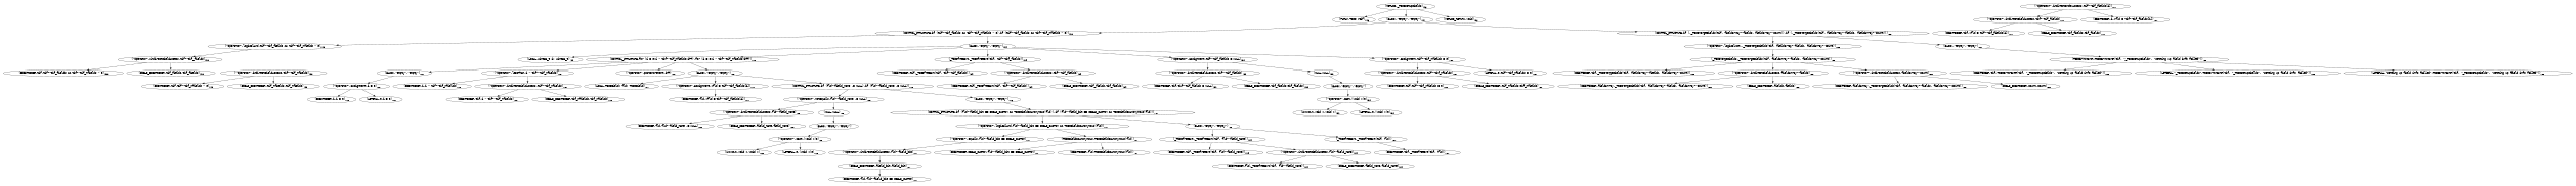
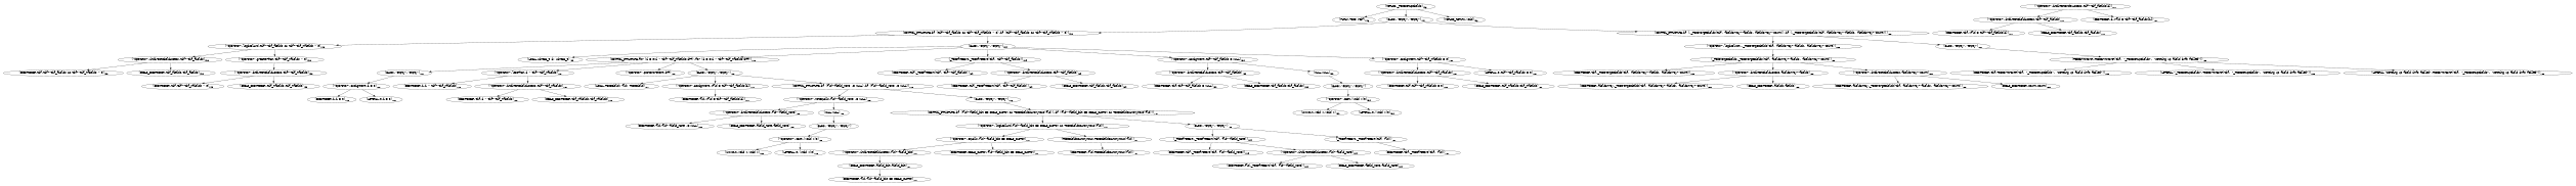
  digraph {
    fontname="DejaVu Sans Mono"
    node [fontname="DejaVu Sans Mono"]
    edge [fontname="DejaVu Sans Mono"]
    n1 [label=<(METHOD,_TIFFSetupFields)<SUB>706</SUB>>]
    n2 [label=<(PARAM,TIFF *tif)<SUB>706</SUB>>]
    n3 [label=<(BLOCK,&lt;empty&gt;,&lt;empty&gt;)<SUB>707</SUB>>]
    n4 [label=<(METHOD_RETURN,void)<SUB>706</SUB>>]
    n5 [label=<(CONTROL_STRUCTURE,if (tif-&gt;tif_fields &amp;&amp; tif-&gt;tif_nfields &gt; 0),if (tif-&gt;tif_fields &amp;&amp; tif-&gt;tif_nfields &gt; 0))<SUB>708</SUB>>]
    n6 [label=<(CONTROL_STRUCTURE,if (!_TIFFMergeFields(tif, fieldarray-&gt;fields, fieldarray-&gt;count)),if (!_TIFFMergeFields(tif, fieldarray-&gt;fields, fieldarray-&gt;count)))<SUB>733</SUB>>]
    n7 [label=<(&lt;operator&gt;.logicalAnd,tif-&gt;tif_fields &amp;&amp; tif-&gt;tif_nfields &gt; 0)<SUB>708</SUB>>]
    n8 [label=<(BLOCK,&lt;empty&gt;,&lt;empty&gt;)<SUB>709</SUB>>]
    n9 [label=<(&lt;operator&gt;.logicalNot,!_TIFFMergeFields(tif, fieldarray-&gt;fields, fieldarray-&gt;count))<SUB>733</SUB>>]
    n10 [label=<(BLOCK,&lt;empty&gt;,&lt;empty&gt;)<SUB>734</SUB>>]
    n11 [label=<(&lt;operator&gt;.indirectFieldAccess,tif-&gt;tif_fields)<SUB>708</SUB>>]
+   n12 [label=<(&lt;operator&gt;.greaterThan,tif-&gt;tif_nfields &gt; 0)<SUB>708</SUB>>]
    n13 [label=<(LOCAL,uint32_t i: uint32_t)<SUB>710</SUB>>]
    n14 [label=<(CONTROL_STRUCTURE,for (i = 0;i &lt; tif-&gt;tif_nfields;i++),for (i = 0;i &lt; tif-&gt;tif_nfields;i++))<SUB>712</SUB>>]
    n15 [label=<(_TIFFfreeExt,_TIFFfreeExt(tif, tif-&gt;tif_fields))<SUB>729</SUB>>]
    n16 [label=<(&lt;operator&gt;.assignment,tif-&gt;tif_fields = NULL)<SUB>730</SUB>>]
    n17 [label=<(&lt;operator&gt;.assignment,tif-&gt;tif_nfields = 0)<SUB>731</SUB>>]
    n18 [label=<(IDENTIFIER,tif,tif-&gt;tif_fields &amp;&amp; tif-&gt;tif_nfields &gt; 0)<SUB>708</SUB>>]
    n19 [label=<(FIELD_IDENTIFIER,tif_fields,tif_fields)<SUB>708</SUB>>]
    n20 [label=<(&lt;operator&gt;.indirectFieldAccess,tif-&gt;tif_nfields)<SUB>708</SUB>>]
    n21 [label=<(IDENTIFIER,tif,tif-&gt;tif_nfields &gt; 0)<SUB>708</SUB>>]
    n22 [label=<(FIELD_IDENTIFIER,tif_nfields,tif_nfields)<SUB>708</SUB>>]
    n23 [label=<(BLOCK,&lt;empty&gt;,&lt;empty&gt;)<SUB>712</SUB>>]
    n24 [label=<(&lt;operator&gt;.lessThan,i &lt; tif-&gt;tif_nfields)<SUB>712</SUB>>]
    n25 [label=<(&lt;operator&gt;.postIncrement,i++)<SUB>712</SUB>>]
    n26 [label=<(BLOCK,&lt;empty&gt;,&lt;empty&gt;)<SUB>713</SUB>>]
    n27 [label=<(IDENTIFIER,tif,_TIFFfreeExt(tif, tif-&gt;tif_fields))<SUB>729</SUB>>]
    n28 [label=<(&lt;operator&gt;.indirectFieldAccess,tif-&gt;tif_fields)<SUB>729</SUB>>]
    n29 [label=<(&lt;operator&gt;.indirectFieldAccess,tif-&gt;tif_fields)<SUB>730</SUB>>]
    n30 [label=<(NULL,NULL)<SUB>730</SUB>>]
    n31 [label=<(&lt;operator&gt;.indirectFieldAccess,tif-&gt;tif_nfields)<SUB>731</SUB>>]
    n32 [label=<(LITERAL,0,tif-&gt;tif_nfields = 0)<SUB>731</SUB>>]
    n33 [label=<(&lt;operator&gt;.assignment,i = 0)<SUB>712</SUB>>]
    n34 [label=<(IDENTIFIER,i,i &lt; tif-&gt;tif_nfields)<SUB>712</SUB>>]
    n35 [label=<(&lt;operator&gt;.indirectFieldAccess,tif-&gt;tif_nfields)<SUB>712</SUB>>]
    n36 [label=<(LOCAL,TIFFField* fld: TIFFField)<SUB>714</SUB>>]
    n37 [label=<(&lt;operator&gt;.assignment,*fld = tif-&gt;tif_fields[i])<SUB>714</SUB>>]
    n38 [label=<(CONTROL_STRUCTURE,if (fld-&gt;field_name != NULL),if (fld-&gt;field_name != NULL))<SUB>715</SUB>>]
    n39 [label=<(IDENTIFIER,i,i = 0)<SUB>712</SUB>>]
    n40 [label=<(LITERAL,0,i = 0)<SUB>712</SUB>>]
    n41 [label=<(IDENTIFIER,tif,i &lt; tif-&gt;tif_nfields)<SUB>712</SUB>>]
    n42 [label=<(FIELD_IDENTIFIER,tif_nfields,tif_nfields)<SUB>712</SUB>>]
    n43 [label=<(IDENTIFIER,fld,*fld = tif-&gt;tif_fields[i])<SUB>714</SUB>>]
    n44 [label=<(&lt;operator&gt;.notEquals,fld-&gt;field_name != NULL)<SUB>715</SUB>>]
    n45 [label=<(BLOCK,&lt;empty&gt;,&lt;empty&gt;)<SUB>716</SUB>>]
    n46 [label=<(&lt;operator&gt;.indirectIndexAccess,tif-&gt;tif_fields[i])<SUB>714</SUB>>]
    n47 [label=<(&lt;operator&gt;.indirectFieldAccess,tif-&gt;tif_fields)<SUB>714</SUB>>]
    n48 [label=<(IDENTIFIER,i,*fld = tif-&gt;tif_fields[i])<SUB>714</SUB>>]
    n49 [label=<(IDENTIFIER,tif,*fld = tif-&gt;tif_fields[i])<SUB>714</SUB>>]
    n50 [label=<(FIELD_IDENTIFIER,tif_fields,tif_fields)<SUB>714</SUB>>]
    n51 [label=<(&lt;operator&gt;.indirectFieldAccess,fld-&gt;field_name)<SUB>715</SUB>>]
    n52 [label=<(NULL,NULL)<SUB>715</SUB>>]
    n53 [label=<(CONTROL_STRUCTURE,if (fld-&gt;field_bit == FIELD_CUSTOM &amp;&amp; TIFFFieldIsAnonymous(fld)),if (fld-&gt;field_bit == FIELD_CUSTOM &amp;&amp; TIFFFieldIsAnonymous(fld)))<SUB>717</SUB>>]
    n54 [label=<(IDENTIFIER,fld,fld-&gt;field_name != NULL)<SUB>715</SUB>>]
    n55 [label=<(FIELD_IDENTIFIER,field_name,field_name)<SUB>715</SUB>>]
    n56 [label=<(BLOCK,&lt;empty&gt;,&lt;empty&gt;)>]
    n57 [label=<(&lt;operator&gt;.cast,(void *)0)<SUB>715</SUB>>]
    n58 [label=<(UNKNOWN,void *,void *)<SUB>715</SUB>>]
    n59 [label=<(LITERAL,0,(void *)0)<SUB>715</SUB>>]
    n60 [label=<(&lt;operator&gt;.logicalAnd,fld-&gt;field_bit == FIELD_CUSTOM &amp;&amp; TIFFFieldIsAnonymous(fld))<SUB>717</SUB>>]
    n61 [label=<(BLOCK,&lt;empty&gt;,&lt;empty&gt;)<SUB>718</SUB>>]
    n62 [label=<(&lt;operator&gt;.equals,fld-&gt;field_bit == FIELD_CUSTOM)<SUB>717</SUB>>]
    n63 [label=<(TIFFFieldIsAnonymous,TIFFFieldIsAnonymous(fld))<SUB>717</SUB>>]
    n64 [label=<(_TIFFfreeExt,_TIFFfreeExt(tif, fld-&gt;field_name))<SUB>719</SUB>>]
    n65 [label=<(_TIFFfreeExt,_TIFFfreeExt(tif, fld))<SUB>724</SUB>>]
    n66 [label=<(&lt;operator&gt;.indirectFieldAccess,fld-&gt;field_bit)<SUB>717</SUB>>]
    n67 [label=<(IDENTIFIER,FIELD_CUSTOM,fld-&gt;field_bit == FIELD_CUSTOM)<SUB>717</SUB>>]
    n68 [label=<(IDENTIFIER,fld,TIFFFieldIsAnonymous(fld))<SUB>717</SUB>>]
    n69 [label=<(FIELD_IDENTIFIER,field_bit,field_bit)<SUB>717</SUB>>]
    n70 [label=<(IDENTIFIER,fld,fld-&gt;field_bit == FIELD_CUSTOM)<SUB>717</SUB>>]
    n71 [label=<(IDENTIFIER,tif,_TIFFfreeExt(tif, fld-&gt;field_name))<SUB>719</SUB>>]
    n72 [label=<(&lt;operator&gt;.indirectFieldAccess,fld-&gt;field_name)<SUB>719</SUB>>]
    n73 [label=<(IDENTIFIER,tif,_TIFFfreeExt(tif, fld))<SUB>724</SUB>>]
    n74 [label=<(IDENTIFIER,fld,_TIFFfreeExt(tif, fld-&gt;field_name))<SUB>719</SUB>>]
    n75 [label=<(FIELD_IDENTIFIER,field_name,field_name)<SUB>719</SUB>>]
    n76 [label=<(IDENTIFIER,tif,_TIFFfreeExt(tif, tif-&gt;tif_fields))<SUB>729</SUB>>]
    n77 [label=<(FIELD_IDENTIFIER,tif_fields,tif_fields)<SUB>729</SUB>>]
    n78 [label=<(IDENTIFIER,tif,tif-&gt;tif_fields = NULL)<SUB>730</SUB>>]
    n79 [label=<(FIELD_IDENTIFIER,tif_fields,tif_fields)<SUB>730</SUB>>]
    n80 [label=<(BLOCK,&lt;empty&gt;,&lt;empty&gt;)>]
    n81 [label=<(&lt;operator&gt;.cast,(void *)0)<SUB>730</SUB>>]
    n82 [label=<(UNKNOWN,void *,void *)<SUB>730</SUB>>]
    n83 [label=<(LITERAL,0,(void *)0)<SUB>730</SUB>>]
    n84 [label=<(IDENTIFIER,tif,tif-&gt;tif_nfields = 0)<SUB>731</SUB>>]
    n85 [label=<(FIELD_IDENTIFIER,tif_nfields,tif_nfields)<SUB>731</SUB>>]
    n86 [label=<(_TIFFMergeFields,_TIFFMergeFields(tif, fieldarray-&gt;fields, fieldarray-&gt;count))<SUB>733</SUB>>]
    n87 [label=<(TIFFErrorExtR,TIFFErrorExtR(tif, &quot;_TIFFSetupFields&quot;, &quot;Setting up field info failed&quot;))<SUB>735</SUB>>]
    n88 [label=<(IDENTIFIER,tif,_TIFFMergeFields(tif, fieldarray-&gt;fields, fieldarray-&gt;count))<SUB>733</SUB>>]
    n89 [label=<(&lt;operator&gt;.indirectFieldAccess,fieldarray-&gt;fields)<SUB>733</SUB>>]
    n90 [label=<(&lt;operator&gt;.indirectFieldAccess,fieldarray-&gt;count)<SUB>733</SUB>>]
    n91 [label=<(IDENTIFIER,fieldarray,_TIFFMergeFields(tif, fieldarray-&gt;fields, fieldarray-&gt;count))<SUB>733</SUB>>]
    n92 [label=<(FIELD_IDENTIFIER,fields,fields)<SUB>733</SUB>>]
    n93 [label=<(IDENTIFIER,fieldarray,_TIFFMergeFields(tif, fieldarray-&gt;fields, fieldarray-&gt;count))<SUB>733</SUB>>]
    n94 [label=<(FIELD_IDENTIFIER,count,count)<SUB>733</SUB>>]
    n95 [label=<(IDENTIFIER,tif,TIFFErrorExtR(tif, &quot;_TIFFSetupFields&quot;, &quot;Setting up field info failed&quot;))<SUB>735</SUB>>]
    n96 [label=<(LITERAL,&quot;_TIFFSetupFields&quot;,TIFFErrorExtR(tif, &quot;_TIFFSetupFields&quot;, &quot;Setting up field info failed&quot;))<SUB>735</SUB>>]
    n97 [label=<(LITERAL,&quot;Setting up field info failed&quot;,TIFFErrorExtR(tif, &quot;_TIFFSetupFields&quot;, &quot;Setting up field info failed&quot;))<SUB>735</SUB>>]
    n1 -> n2
    n1 -> n3
    n1 -> n4
    n3 -> n5
    n3 -> n6
    n5 -> n7
    n5 -> n8
    n6 -> n9
    n6 -> n10
    n7 -> n11
+   n7 -> n12
    n8 -> n13
    n8 -> n14
    n8 -> n15
    n8 -> n16
    n8 -> n17
    n9 -> n86
    n10 -> n87
    n11 -> n18
    n11 -> n19
+   n12 -> n20
    n14 -> n23
    n14 -> n24
    n14 -> n25
    n14 -> n26
    n15 -> n27
    n15 -> n28
    n16 -> n29
    n16 -> n30
    n17 -> n31
    n17 -> n32
    n20 -> n21
    n20 -> n22
    n23 -> n33
    n24 -> n34
    n24 -> n35
    n26 -> n36
    n26 -> n37
    n26 -> n38
    n28 -> n76
    n28 -> n77
    n29 -> n78
    n29 -> n79
    n30 -> n80
    n31 -> n84
    n31 -> n85
    n33 -> n39
    n33 -> n40
    n35 -> n41
    n35 -> n42
    n37 -> n43
    n38 -> n44
    n38 -> n45
    n44 -> n51
    n44 -> n52
    n45 -> n53
    n46 -> n47
    n46 -> n48
    n47 -> n49
    n47 -> n50
    n51 -> n54
    n51 -> n55
    n52 -> n56
    n53 -> n60
    n53 -> n61
    n56 -> n57
    n57 -> n58
    n57 -> n59
    n60 -> n62
    n60 -> n63
    n61 -> n64
    n61 -> n65
    n62 -> n66
-   n63 -> n67
+   n62 -> n67
    n63 -> n68
    n64 -> n71
    n64 -> n72
    n65 -> n73
    n66 -> n69
    n69 -> n70
    n72 -> n74
    n72 -> n75
    n80 -> n81
    n81 -> n82
    n81 -> n83
    n86 -> n88
    n86 -> n89
    n86 -> n90
    n87 -> n95
    n87 -> n96
    n87 -> n97
    n89 -> n91
    n89 -> n92
    n90 -> n93
    n90 -> n94
  }
